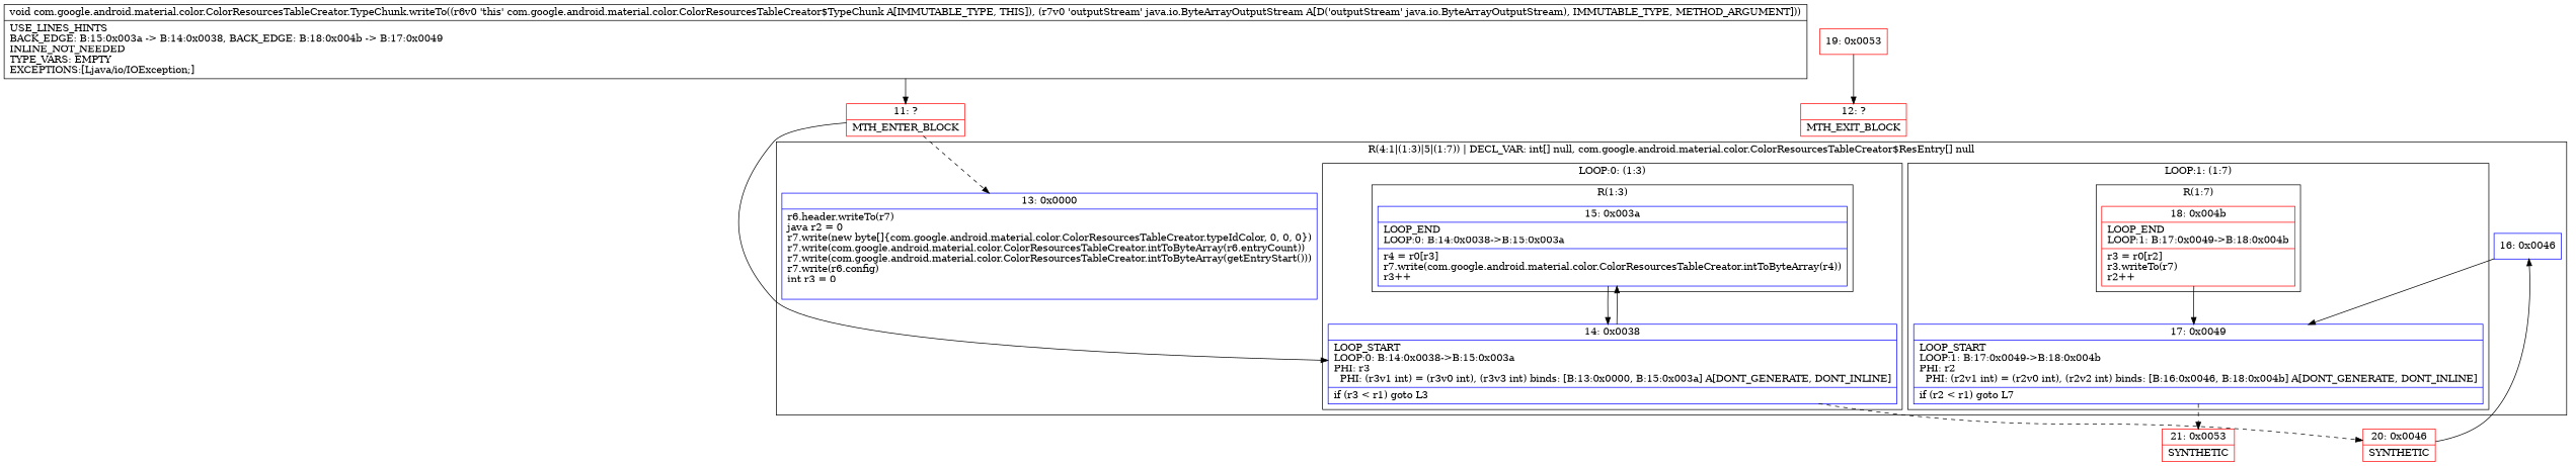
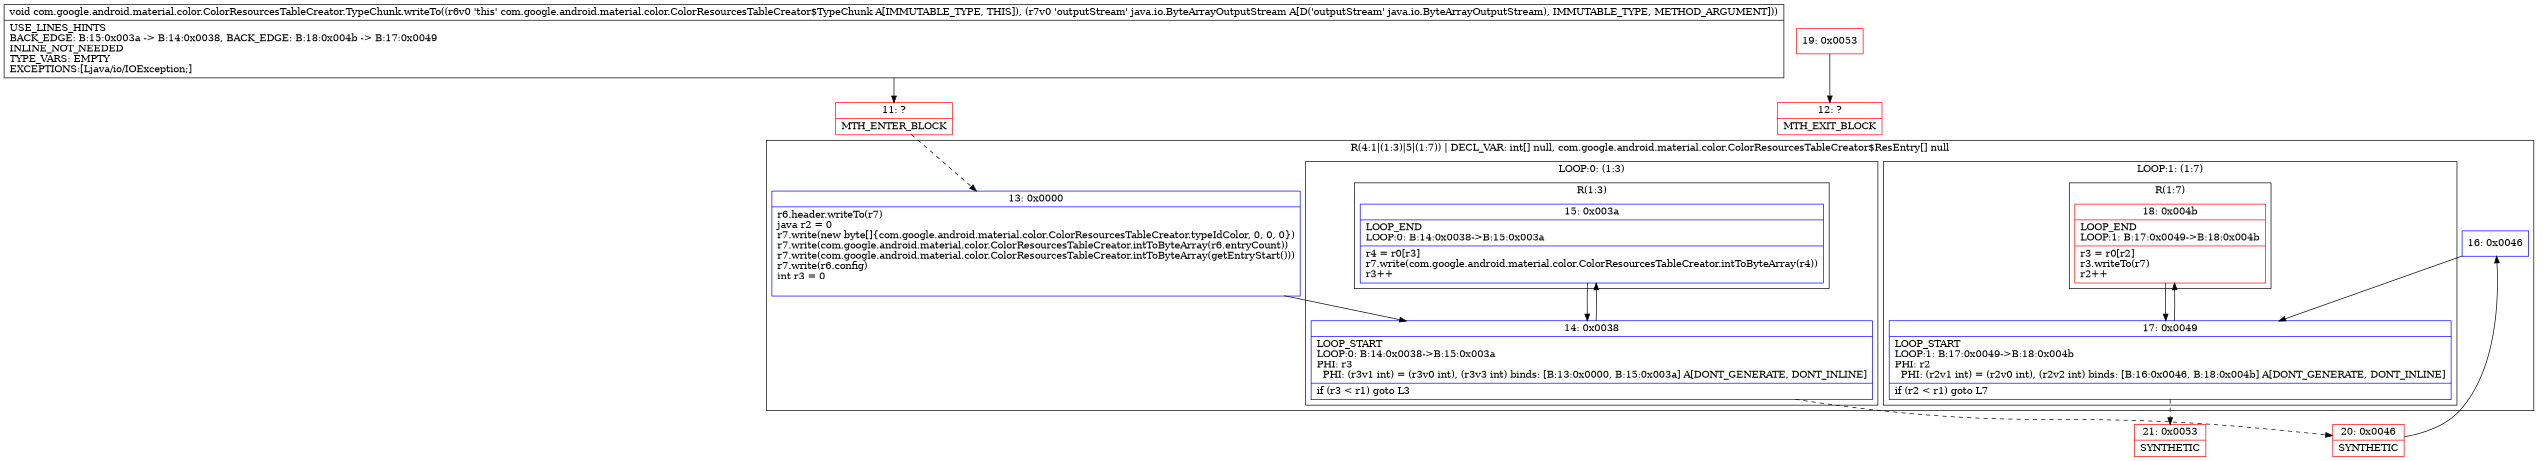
  digraph {
    node [color=red shape=record]
    n1 [color=blue label="{15\:\ 0x003a|LOOP_END\lLOOP:0: B:14:0x0038\-\>B:15:0x003a\l|r4 = r0[r3]\lr7.write(com.google.android.material.color.ColorResourcesTableCreator.intToByteArray(r4))\lr3++\l}"]
    n2 [color=blue label="{14\:\ 0x0038|LOOP_START\lLOOP:0: B:14:0x0038\-\>B:15:0x003a\lPHI: r3 \l  PHI: (r3v1 int) = (r3v0 int), (r3v3 int) binds: [B:13:0x0000, B:15:0x003a] A[DONT_GENERATE, DONT_INLINE]\l|if (r3 \< r1) goto L3\l}"]
    n3 [label="{18\:\ 0x004b|LOOP_END\lLOOP:1: B:17:0x0049\-\>B:18:0x004b\l|r3 = r0[r2]\lr3.writeTo(r7)\lr2++\l}"]
    n4 [color=blue label="{17\:\ 0x0049|LOOP_START\lLOOP:1: B:17:0x0049\-\>B:18:0x004b\lPHI: r2 \l  PHI: (r2v1 int) = (r2v0 int), (r2v2 int) binds: [B:16:0x0046, B:18:0x004b] A[DONT_GENERATE, DONT_INLINE]\l|if (r2 \< r1) goto L7\l}"]
    n5 [color=blue label="{13\:\ 0x0000|r6.header.writeTo(r7)\ljava r2 = 0\lr7.write(new byte[]\{com.google.android.material.color.ColorResourcesTableCreator.typeIdColor, 0, 0, 0\})\lr7.write(com.google.android.material.color.ColorResourcesTableCreator.intToByteArray(r6.entryCount))\lr7.write(com.google.android.material.color.ColorResourcesTableCreator.intToByteArray(getEntryStart()))\lr7.write(r6.config)\lint r3 = 0\l\l}"]
    n6 [color=blue label="{16\:\ 0x0046}"]
    n7 [label="{20\:\ 0x0046|SYNTHETIC\l}"]
    n8 [label="{21\:\ 0x0053|SYNTHETIC\l}"]
    n9 [label="{11\:\ ?|MTH_ENTER_BLOCK\l}"]
    n10 [label="{19\:\ 0x0053}"]
    n11 [label="{12\:\ ?|MTH_EXIT_BLOCK\l}"]
    n12 [label="{void com.google.android.material.color.ColorResourcesTableCreator.TypeChunk.writeTo((r6v0 'this' com.google.android.material.color.ColorResourcesTableCreator$TypeChunk A[IMMUTABLE_TYPE, THIS]), (r7v0 'outputStream' java.io.ByteArrayOutputStream A[D('outputStream' java.io.ByteArrayOutputStream), IMMUTABLE_TYPE, METHOD_ARGUMENT]))  | USE_LINES_HINTS\lBACK_EDGE: B:15:0x003a \-\> B:14:0x0038, BACK_EDGE: B:18:0x004b \-\> B:17:0x0049\lINLINE_NOT_NEEDED\lTYPE_VARS: EMPTY\lEXCEPTIONS:[Ljava\/io\/IOException;]\l}" color=""]
    subgraph cluster_1 {
      label="R(4:1|(1:3)|5|(1:7)) | DECL_VAR: int[] null, com.google.android.material.color.ColorResourcesTableCreator$ResEntry[] null\l"
      n5
      n6
      subgraph cluster_2 {
        label="LOOP:0: (1:3)"
        n2
        subgraph cluster_3 {
          label="R(1:3)"
          n1
        }
      }
      subgraph cluster_4 {
        label="LOOP:1: (1:7)"
        n4
        subgraph cluster_5 {
          label="R(1:7)"
          n3
        }
      }
    }
    n1 -> n2
    n2 -> n1
    n2 -> n7 [style=dashed]
    n3 -> n4
+   n4 -> n3
    n4 -> n8 [style=dashed]
-   n9 -> n2
+   n5 -> n2
    n6 -> n4
    n7 -> n6
    n9 -> n5 [style=dashed]
    n10 -> n11
    n12 -> n9
  }
